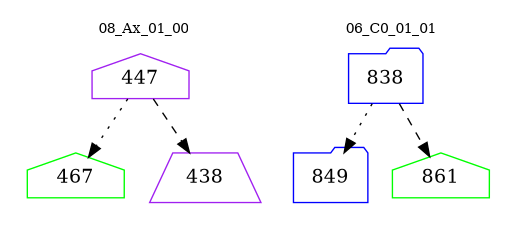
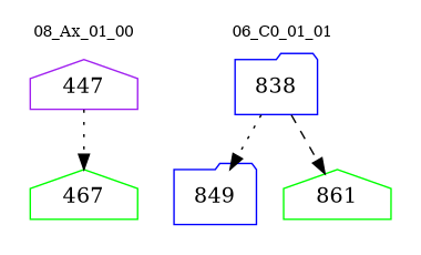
  digraph {
    node [color=purple shape=house]
    edge [color=black style=dotted]
    n1 [label=447]
    n2 [color=green label=467]
-   n3 [label=438 shape=trapezium]
    n4 [color=blue label=838 shape=folder]
    n5 [color=blue label=849 shape=folder]
    n6 [color=green label=861]
    subgraph cluster_1 {
      color=white
      fontsize=10
      label="08_Ax_01_00"
      n1
      n2
-     n3
    }
    subgraph cluster_2 {
      color=white
      fontsize=10
      label="06_C0_01_01"
      n4
      n5
      n6
    }
    n1 -> n2
-   n1 -> n3 [style=dashed]
    n4 -> n5
    n4 -> n6 [style=dashed]
  }
